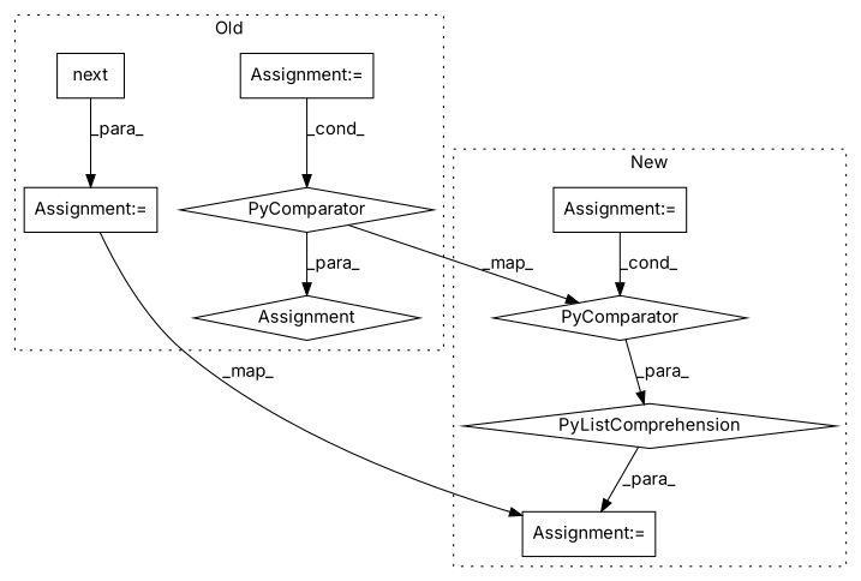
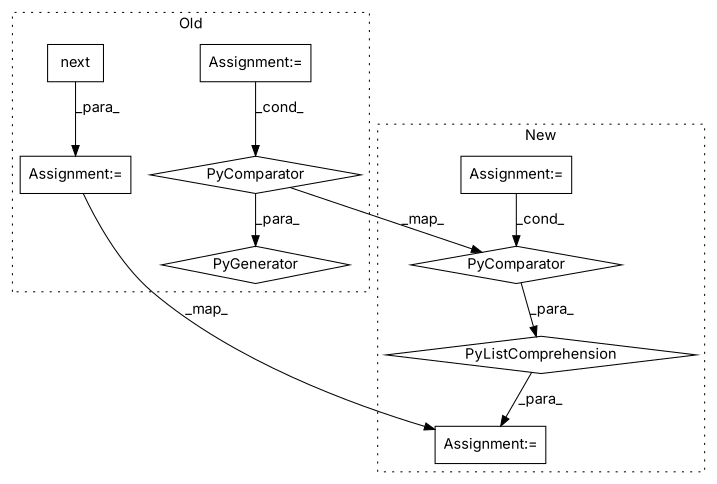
  digraph {
    fontname=Inter
    node [a=7 fontname=Inter l=58 s=16404 shape=box]
    edge [fontname=Inter]
    n1 [a=32 l="18,-3" label=next s="16315,16468"]
    n2 [label="Assignment:="]
    n3 [a=113 label=PyComparator shape=diamond]
-   n4 [a=107 l=135 label=Assignment s=16333 shape=diamond]
+   n4 [a=107 l=135 label=PyGenerator s=16333 shape=diamond]
    n5 [l=1 label="Assignment:=" s=16314]
    n6 [a=109 l=117 label=PyListComprehension s=16844 shape=diamond]
    n7 [l=38 label="Assignment:=" s=16915]
    n8 [a=113 l=38 label=PyComparator s=16915 shape=diamond]
    n9 [l=14 label="Assignment:=" s=16830]
    subgraph cluster_1 {
      label=Old
      style=dotted
      n1
      n2
      n3
      n4
      n5
    }
    subgraph cluster_2 {
      label=New
      style=dotted
      n6
      n7
      n8
      n9
    }
    n1 -> n5 [label=_para_]
    n2 -> n3 [label=_cond_]
    n3 -> n4 [label=_para_]
    n3 -> n8 [label=_map_]
    n5 -> n9 [label=_map_]
    n6 -> n9 [label=_para_]
    n7 -> n8 [label=_cond_]
    n8 -> n6 [label=_para_]
  }
